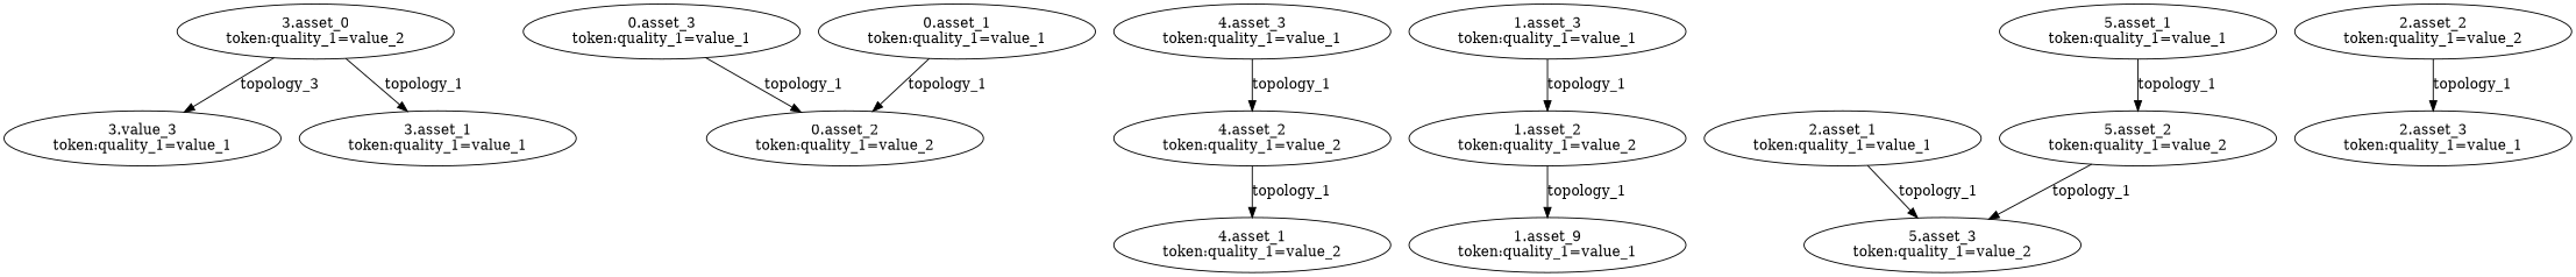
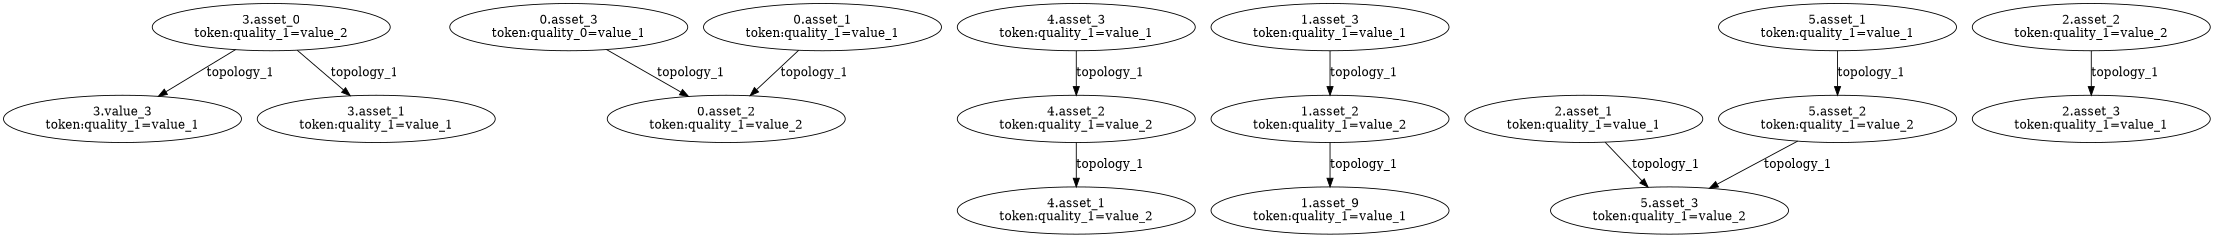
  digraph {
    n1 [label="3.asset_0\ntoken:quality_1=value_2"]
    n2 [label="3.value_3\ntoken:quality_1=value_1"]
    n3 [label="3.asset_1\ntoken:quality_1=value_1"]
    n4 [label="0.asset_2\ntoken:quality_1=value_2"]
-   n5 [label="0.asset_3\ntoken:quality_1=value_1"]
+   n5 [label="0.asset_3\ntoken:quality_0=value_1"]
    n6 [label="0.asset_1\ntoken:quality_1=value_1"]
    n7 [label="4.asset_2\ntoken:quality_1=value_2"]
    n8 [label="4.asset_1\ntoken:quality_1=value_2"]
    n9 [label="4.asset_3\ntoken:quality_1=value_1"]
    n10 [label="1.asset_2\ntoken:quality_1=value_2"]
    n11 [label="1.asset_9\ntoken:quality_1=value_1"]
    n12 [label="1.asset_3\ntoken:quality_1=value_1"]
    n13 [label="5.asset_2\ntoken:quality_1=value_2"]
    n14 [label="5.asset_3\ntoken:quality_1=value_2"]
    n15 [label="5.asset_1\ntoken:quality_1=value_1"]
    n16 [label="2.asset_2\ntoken:quality_1=value_2"]
    n17 [label="2.asset_3\ntoken:quality_1=value_1"]
    n18 [label="2.asset_1\ntoken:quality_1=value_1"]
-   n1 -> n2 [label=topology_3]
+   n1 -> n2 [label=topology_1]
    n1 -> n3 [label=topology_1]
    n5 -> n4 [label=topology_1]
    n6 -> n4 [label=topology_1]
    n7 -> n8 [label=topology_1]
    n9 -> n7 [label=topology_1]
    n10 -> n11 [label=topology_1]
    n12 -> n10 [label=topology_1]
    n13 -> n14 [label=topology_1]
    n15 -> n13 [label=topology_1]
    n16 -> n17 [label=topology_1]
    n18 -> n14 [label=topology_1]
  }
